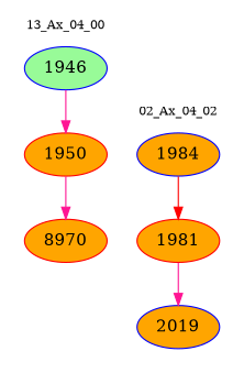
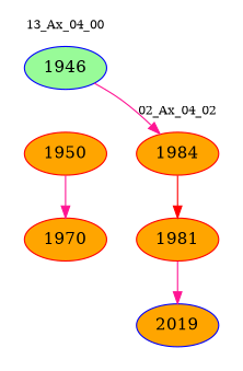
  digraph {
    node [color=blue fillcolor=orange style=filled]
    edge [color=deeppink]
    n1 [fillcolor=palegreen label=1946]
    n2 [color=red label=1950]
-   n3 [color=red label=8970]
-   n4 [label=1984]
+   n3 [color=red label=1970]
+   n4 [color=red label=1984]
    n5 [color=red label=1981]
    n6 [label=2019]
    subgraph cluster_1 {
      color=white
      fontsize=10
      label="13_Ax_04_00"
      n1
      n2
      n3
    }
    subgraph cluster_2 {
      color=white
      fontsize=10
      label="02_Ax_04_02"
      n4
      n5
      n6
    }
-   n1 -> n2
+   n1 -> n4
    n2 -> n3
    n4 -> n5 [color=red]
    n5 -> n6
  }
